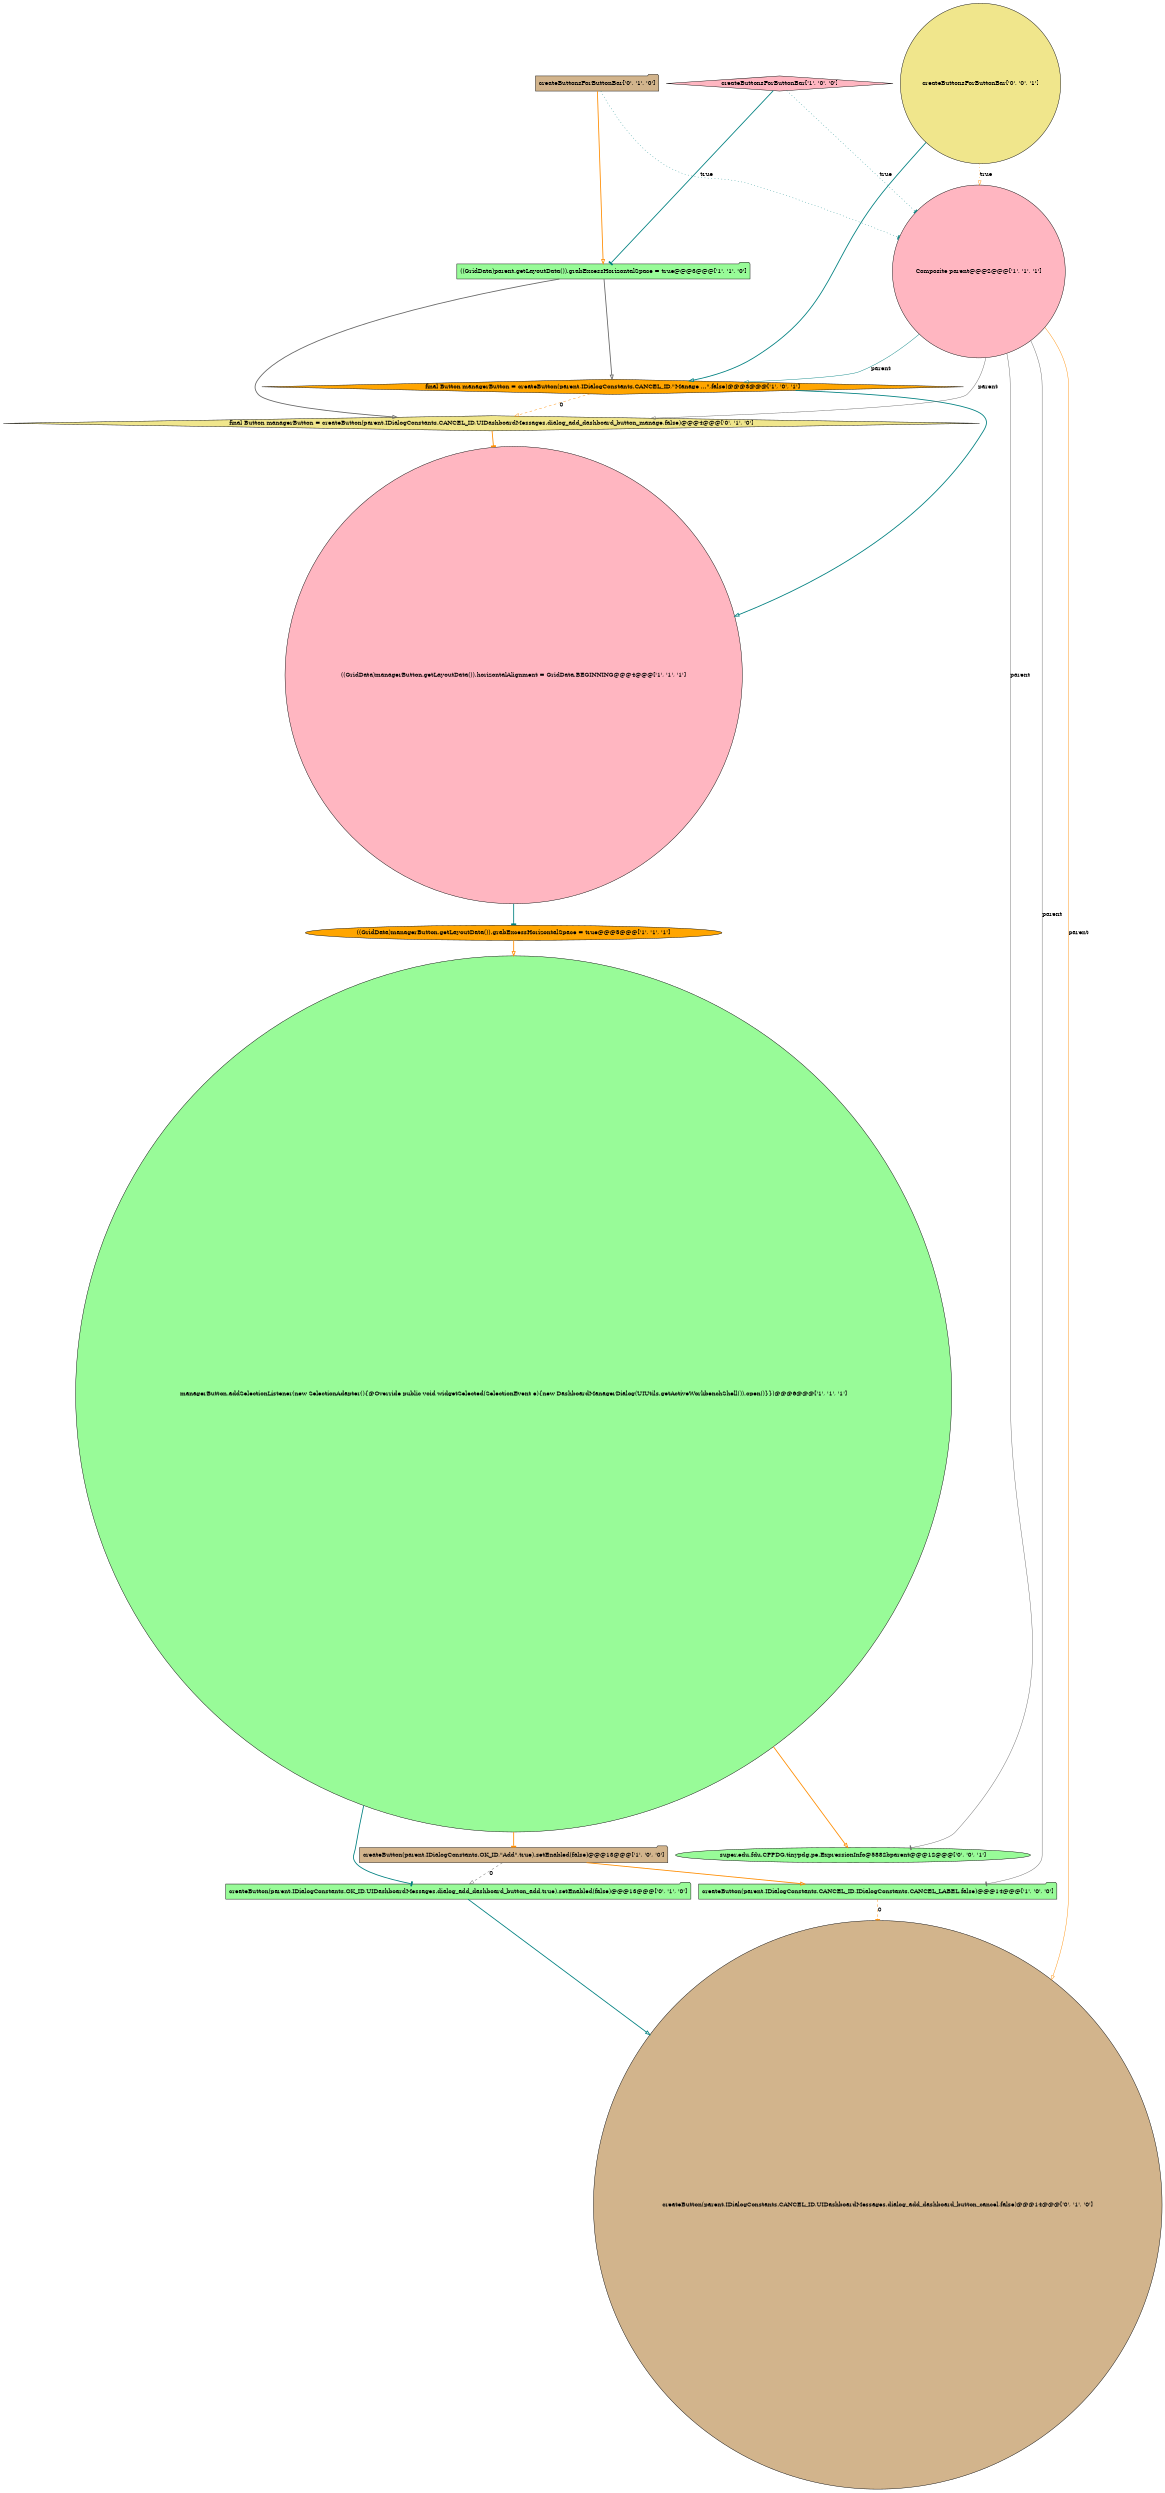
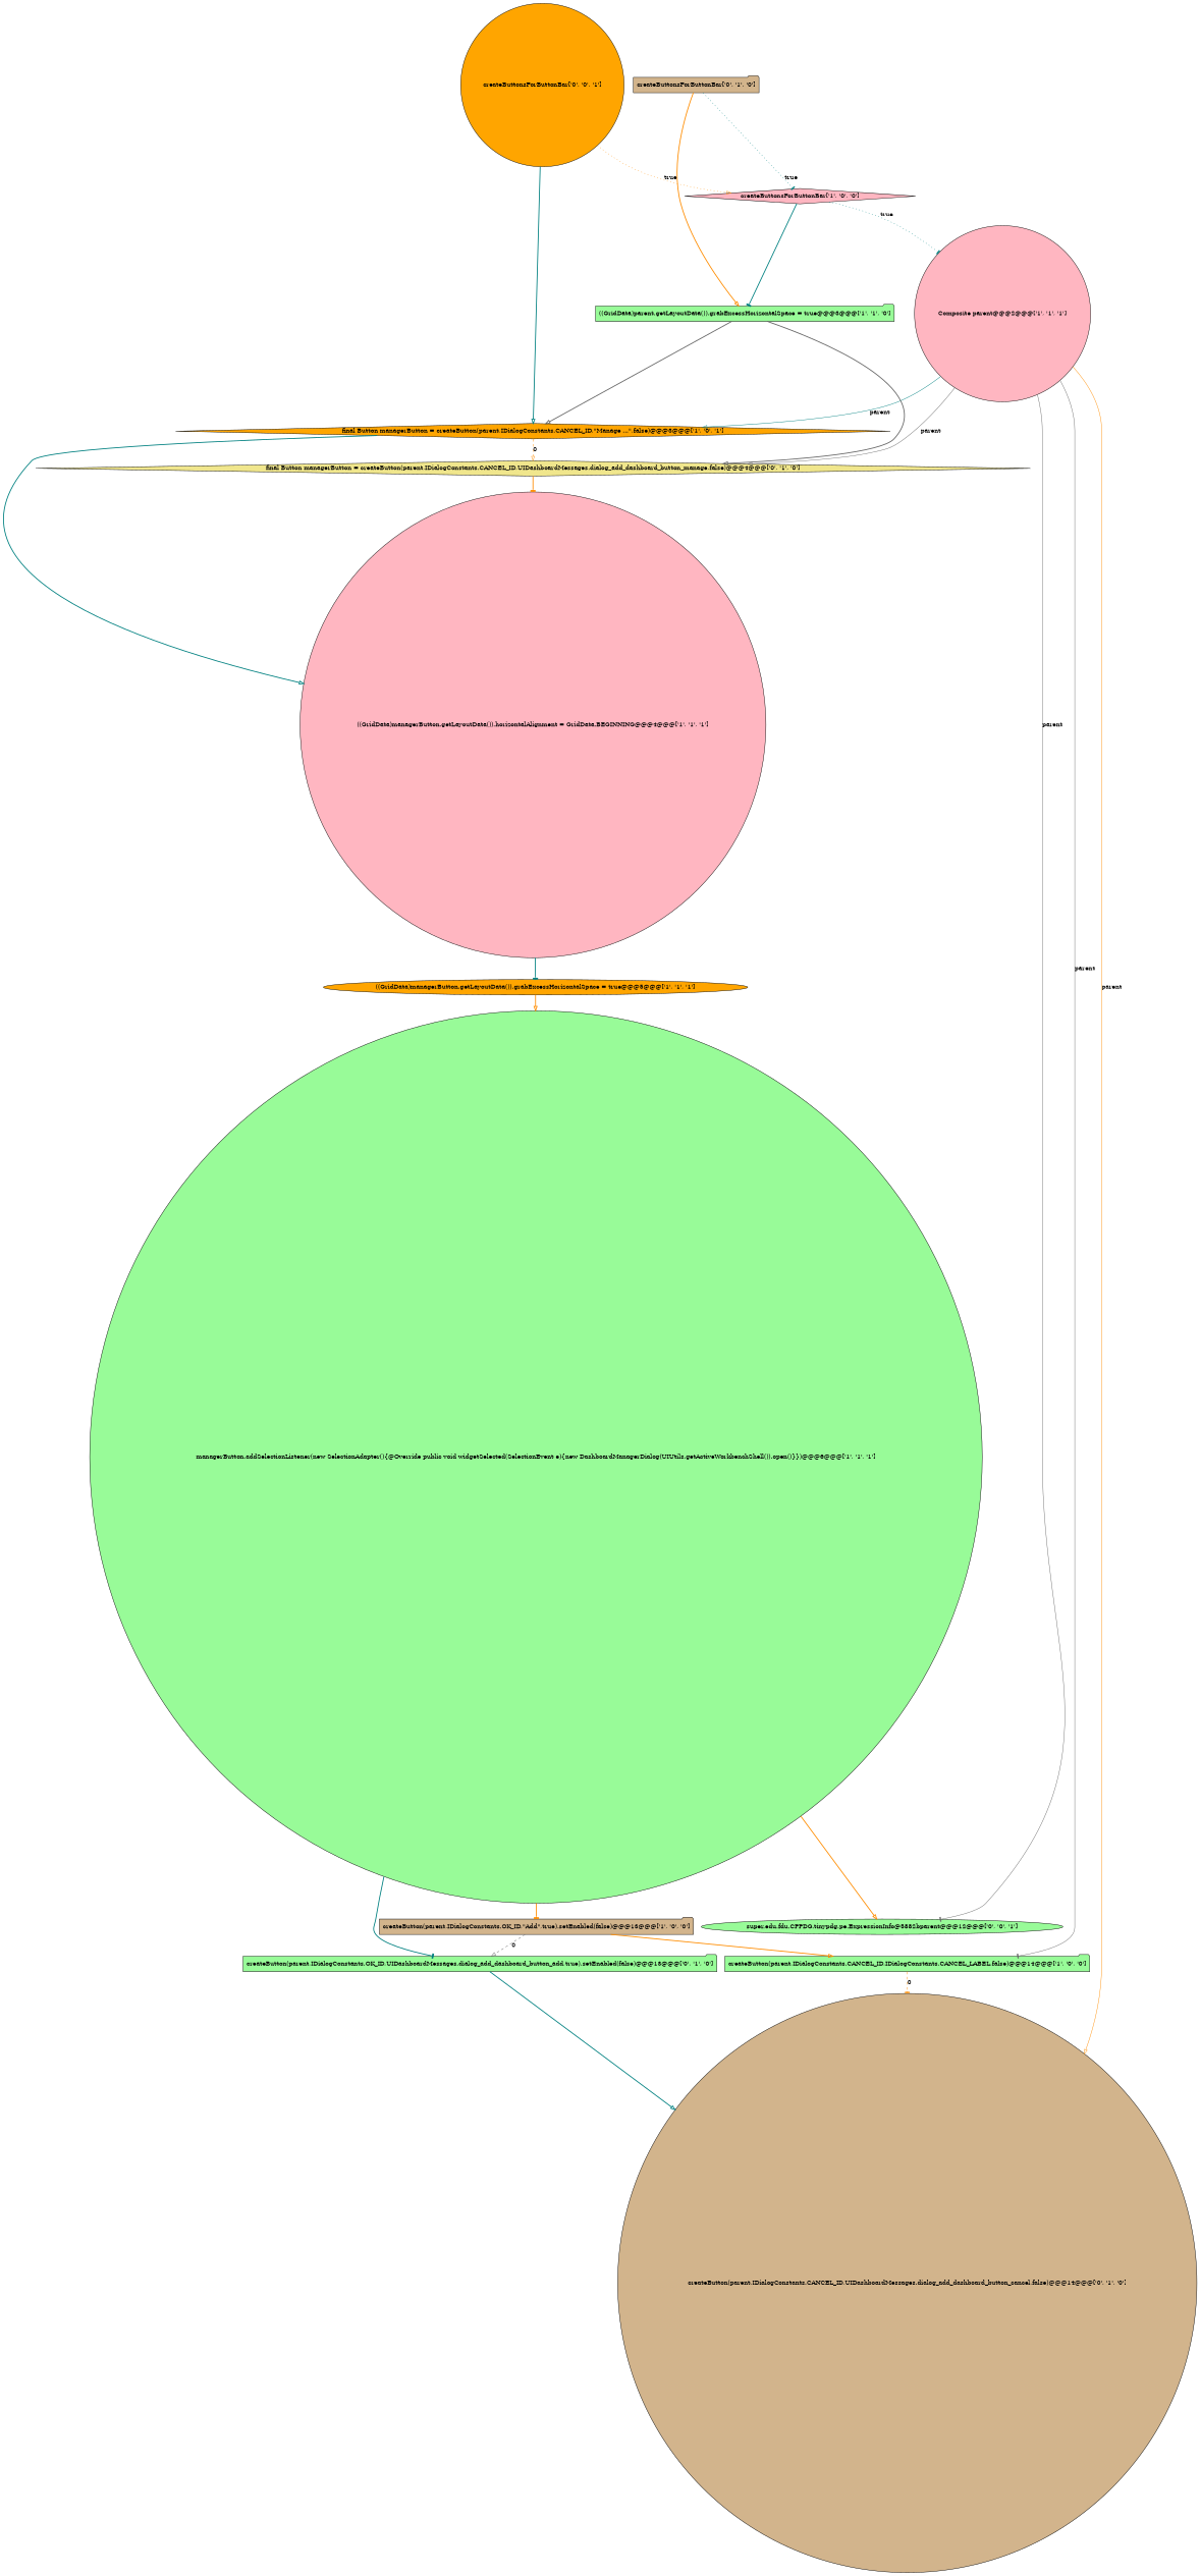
  digraph {
    node [fillcolor=palegreen shape=folder style=filled]
    edge [arrowhead=onormal color=darkorange style=bold]
    n1 [label="createButton(parent,IDialogConstants.CANCEL_ID,IDialogConstants.CANCEL_LABEL,false)@@@14@@@['1', '0', '0']"]
    n2 [fillcolor=tan label="createButton(parent,IDialogConstants.CANCEL_ID,UIDashboardMessages.dialog_add_dashboard_button_cancel,false)@@@14@@@['0', '1', '0']" shape=circle]
    n3 [fillcolor=orange label="final Button managerButton = createButton(parent,IDialogConstants.CANCEL_ID,\"Manage ...\",false)@@@3@@@['1', '0', '1']" shape=diamond]
    n4 [fillcolor=khaki label="final Button managerButton = createButton(parent,IDialogConstants.CANCEL_ID,UIDashboardMessages.dialog_add_dashboard_button_manage,false)@@@4@@@['0', '1', '0']" shape=diamond]
    n5 [fillcolor=lightpink label="((GridData)managerButton.getLayoutData()).horizontalAlignment = GridData.BEGINNING@@@4@@@['1', '1', '1']" shape=circle]
    n6 [fillcolor=orange label="((GridData)managerButton.getLayoutData()).grabExcessHorizontalSpace = true@@@5@@@['1', '1', '1']" shape=ellipse]
    n7 [fillcolor=tan label="createButtonsForButtonBar['0', '1', '0']"]
    n8 [fillcolor=lightpink label="Composite parent@@@2@@@['1', '1', '1']" shape=circle]
    n9 [label="((GridData)parent.getLayoutData()).grabExcessHorizontalSpace = true@@@3@@@['1', '1', '0']"]
    n10 [label="super.edu.fdu.CPPDG.tinypdg.pe.ExpressionInfo@5882bparent@@@12@@@['0', '0', '1']" shape=ellipse]
    n11 [label="createButton(parent,IDialogConstants.OK_ID,UIDashboardMessages.dialog_add_dashboard_button_add,true).setEnabled(false)@@@13@@@['0', '1', '0']"]
    n12 [label="managerButton.addSelectionListener(new SelectionAdapter(){@Override public void widgetSelected(SelectionEvent e){new DashboardManagerDialog(UIUtils.getActiveWorkbenchShell()).open()}})@@@6@@@['1', '1', '1']" shape=circle]
    n13 [fillcolor=tan label="createButton(parent,IDialogConstants.OK_ID,\"Add\",true).setEnabled(false)@@@13@@@['1', '0', '0']"]
    n14 [fillcolor=lightpink label="createButtonsForButtonBar['1', '0', '0']" shape=diamond]
-   n15 [fillcolor=khaki label="createButtonsForButtonBar['0', '0', '1']" shape=circle]
+   n15 [fillcolor=orange label="createButtonsForButtonBar['0', '0', '1']" shape=circle]
    n1 -> n2 [arrowhead=tee label=0 style=dashed]
    n3 -> n4 [label=0 style=dashed]
    n3 -> n5 [color=teal]
    n4 -> n5 [arrowhead=tee]
    n5 -> n6 [arrowhead=tee color=teal]
    n6 -> n12
-   n7 -> n8 [arrowhead=tee color=teal label=true style=dotted]
+   n7 -> n14 [arrowhead=tee color=teal label=true style=dotted]
    n7 -> n9
    n8 -> n1 [arrowhead=tee color=gray40 label=parent style=solid]
    n8 -> n2 [label=parent style=solid]
    n8 -> n3 [color=teal label=parent style=solid]
    n8 -> n4 [color=gray40 label=parent style=solid]
    n8 -> n10 [arrowhead=tee color=gray40 label=parent style=solid]
    n9 -> n3 [color=gray40]
    n9 -> n4 [color=gray40]
    n11 -> n2 [color=teal]
    n12 -> n10
    n12 -> n11 [arrowhead=tee color=teal]
    n12 -> n13 [arrowhead=tee]
    n13 -> n1
    n13 -> n11 [color=gray40 label=0 style=dashed]
    n14 -> n8 [arrowhead=tee color=teal label=true style=dotted]
    n14 -> n9 [arrowhead=tee color=teal]
    n15 -> n3 [color=teal]
-   n15 -> n8 [label=true style=dotted]
+   n15 -> n14 [label=true style=dotted]
  }
